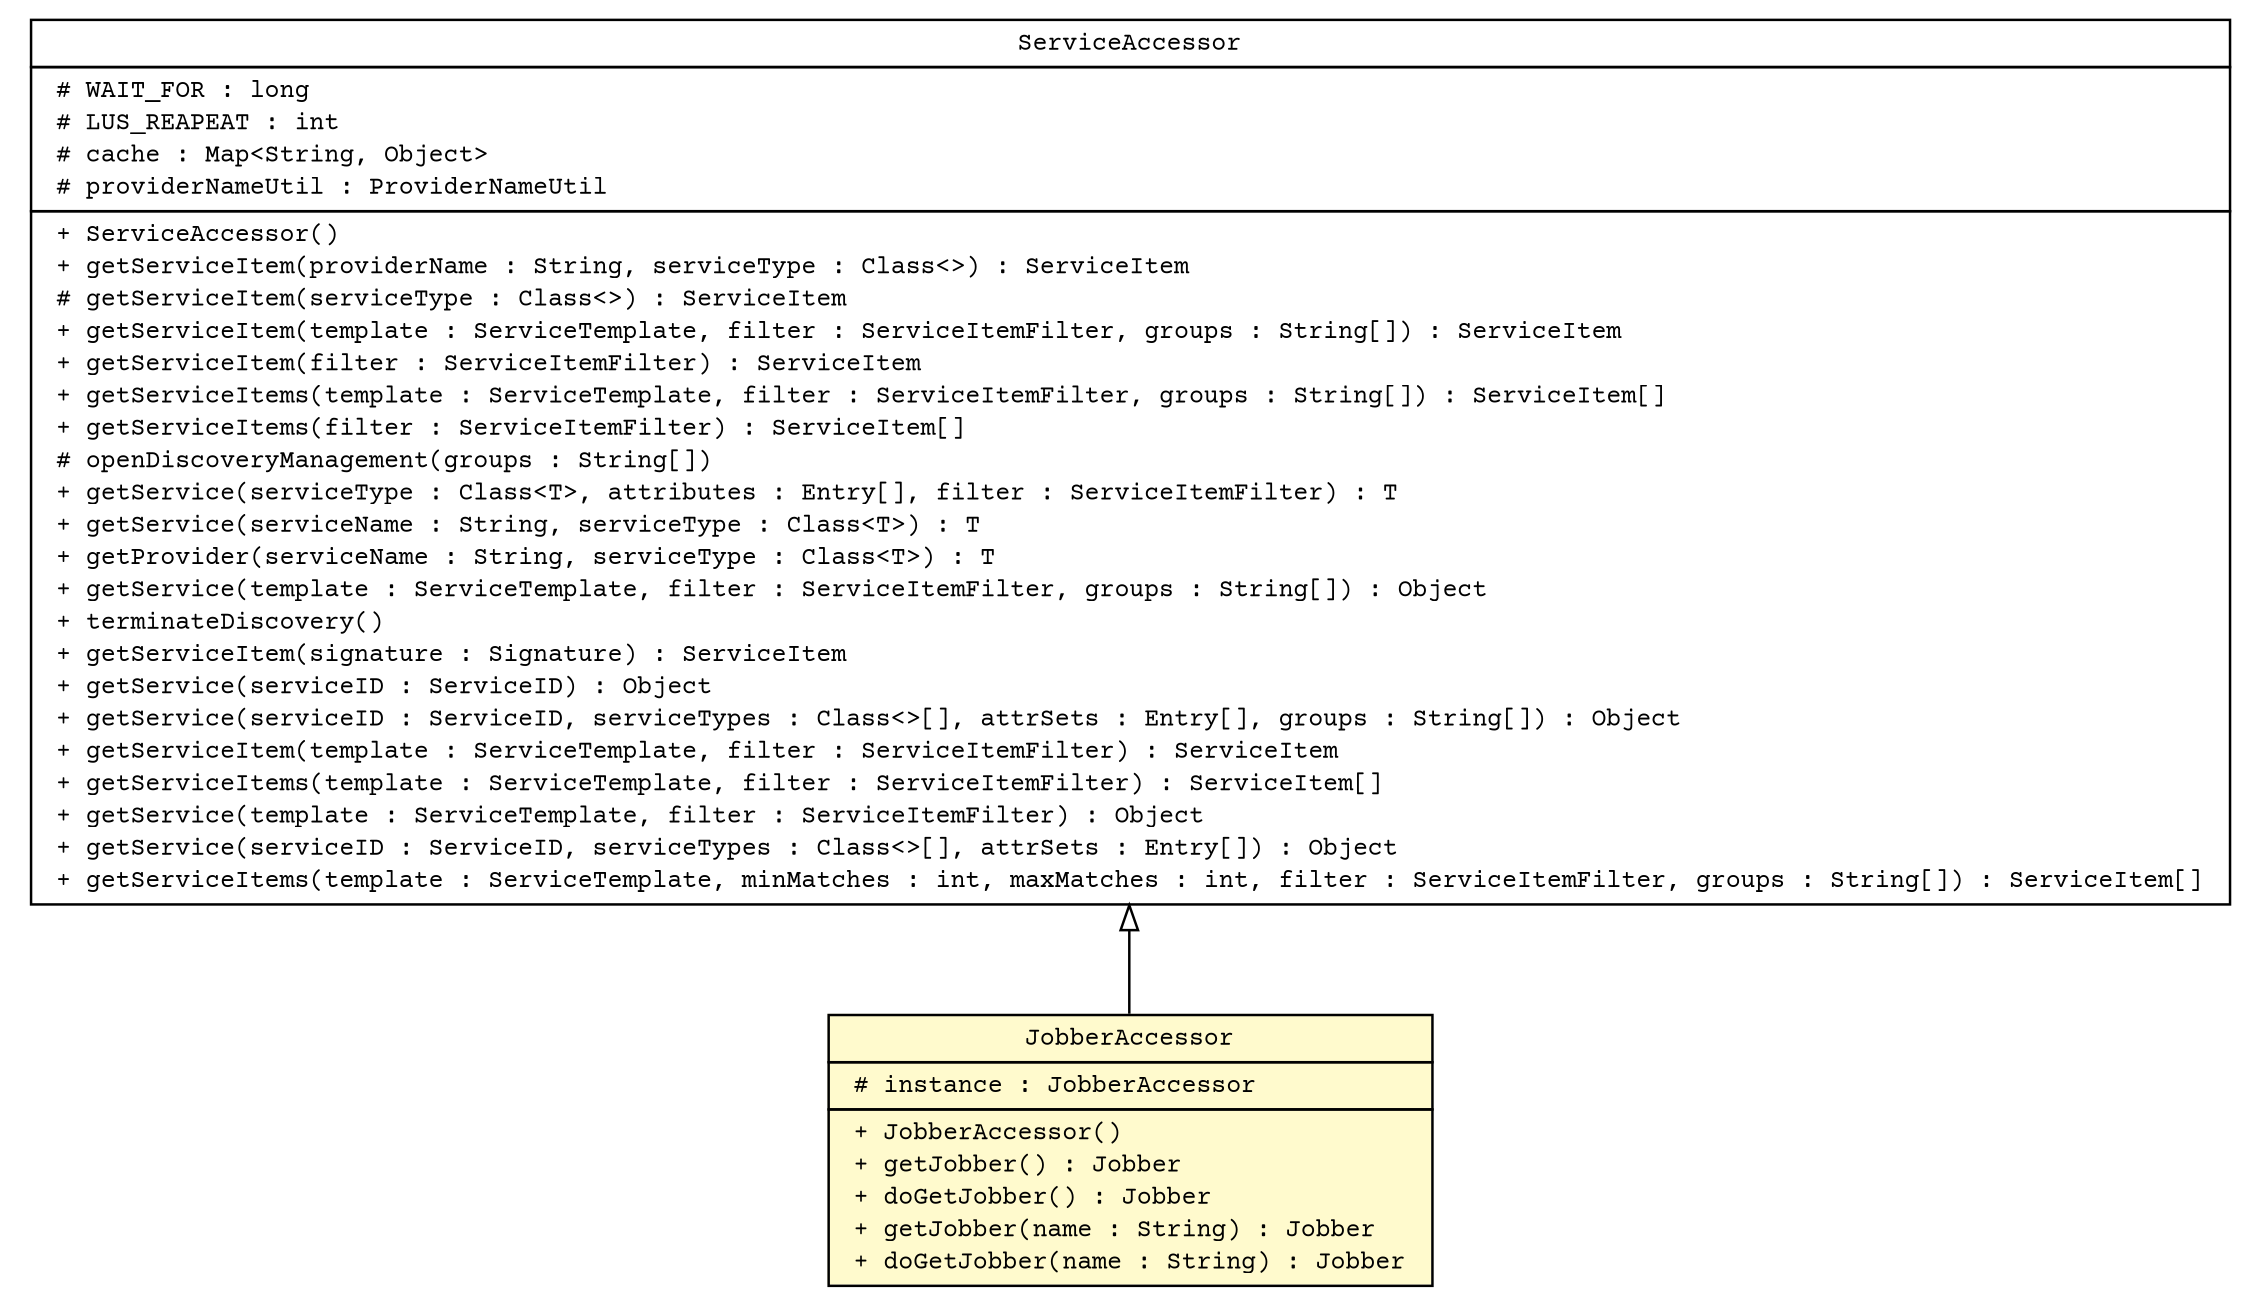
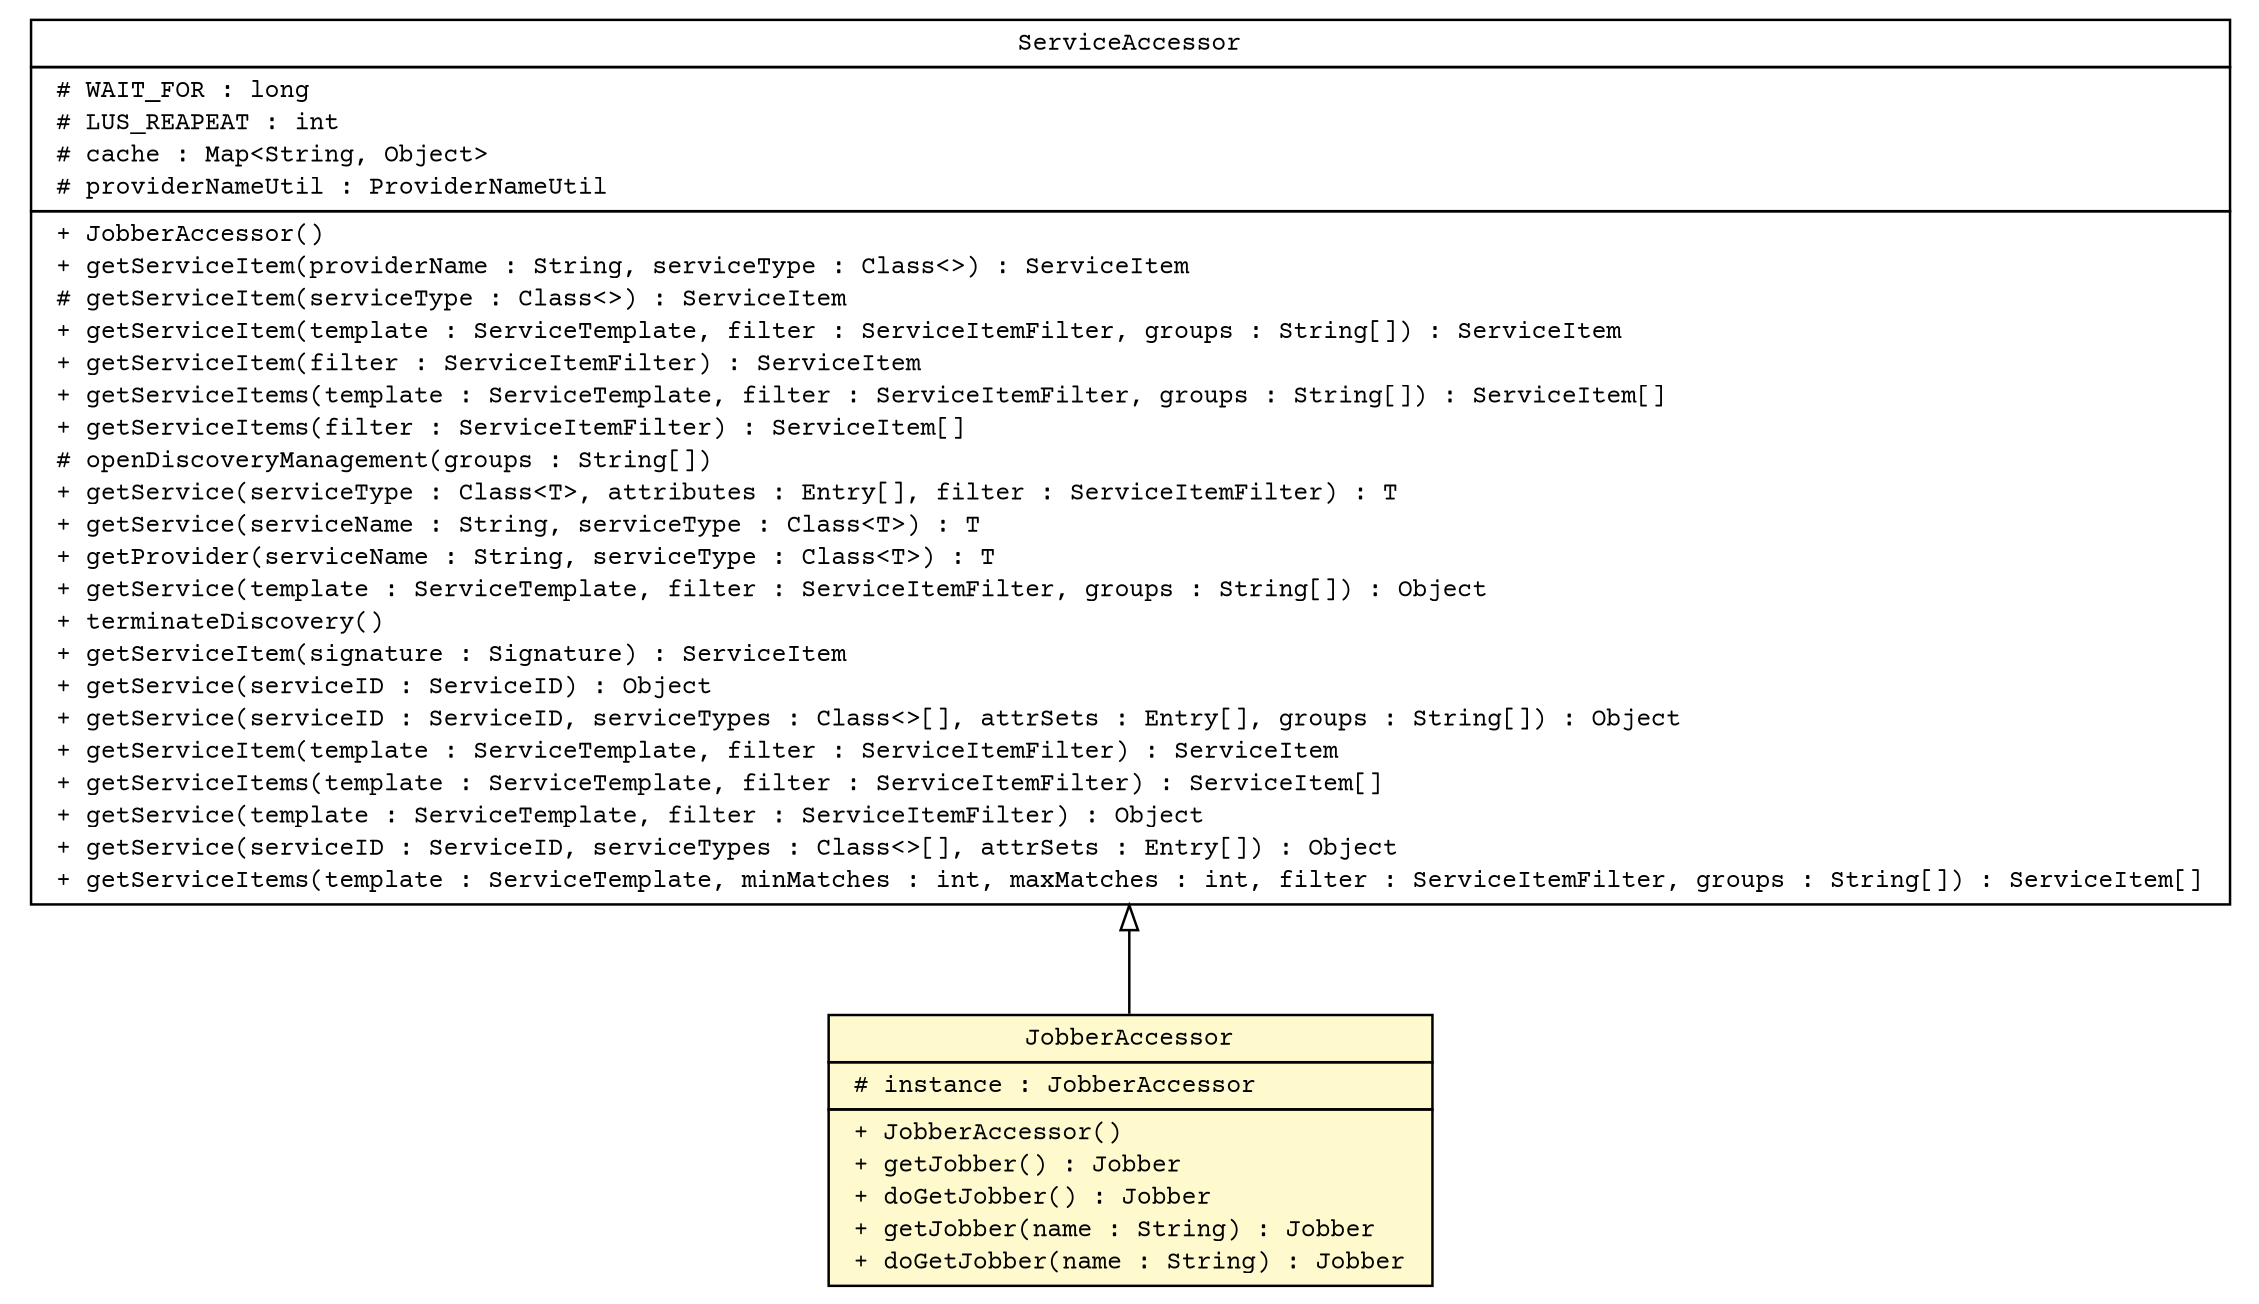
  digraph {
    nodesep=0.25
    ranksep=0.5
    fontname="Courier Prime"
    node [fontcolor=black fontname="Courier Prime" fontsize=10.0 shape=plaintext]
-   n1 [label=<<table title="sorcer.util.ServiceAccessor" border="0" cellborder="1" cellspacing="0" cellpadding="2" port="p" href="../../util/ServiceAccessor.html"> 		<tr><td><table border="0" cellspacing="0" cellpadding="1"> <tr><td align="center" balign="center"> ServiceAccessor </td></tr> 		</table></td></tr> 		<tr><td><table border="0" cellspacing="0" cellpadding="1"> <tr><td align="left" balign="left"> # WAIT_FOR : long </td></tr> <tr><td align="left" balign="left"> # LUS_REAPEAT : int </td></tr> <tr><td align="left" balign="left"> # cache : Map&lt;String, Object&gt; </td></tr> <tr><td align="left" balign="left"> # providerNameUtil : ProviderNameUtil </td></tr> 		</table></td></tr> 		<tr><td><table border="0" cellspacing="0" cellpadding="1"> <tr><td align="left" balign="left"> + ServiceAccessor() </td></tr> <tr><td align="left" balign="left"> + getServiceItem(providerName : String, serviceType : Class&lt;&gt;) : ServiceItem </td></tr> <tr><td align="left" balign="left"> # getServiceItem(serviceType : Class&lt;&gt;) : ServiceItem </td></tr> <tr><td align="left" balign="left"> + getServiceItem(template : ServiceTemplate, filter : ServiceItemFilter, groups : String[]) : ServiceItem </td></tr> <tr><td align="left" balign="left"> + getServiceItem(filter : ServiceItemFilter) : ServiceItem </td></tr> <tr><td align="left" balign="left"> + getServiceItems(template : ServiceTemplate, filter : ServiceItemFilter, groups : String[]) : ServiceItem[] </td></tr> <tr><td align="left" balign="left"> + getServiceItems(filter : ServiceItemFilter) : ServiceItem[] </td></tr> <tr><td align="left" balign="left"> # openDiscoveryManagement(groups : String[]) </td></tr> <tr><td align="left" balign="left"> + getService(serviceType : Class&lt;T&gt;, attributes : Entry[], filter : ServiceItemFilter) : T </td></tr> <tr><td align="left" balign="left"> + getService(serviceName : String, serviceType : Class&lt;T&gt;) : T </td></tr> <tr><td align="left" balign="left"> + getProvider(serviceName : String, serviceType : Class&lt;T&gt;) : T </td></tr> <tr><td align="left" balign="left"> + getService(template : ServiceTemplate, filter : ServiceItemFilter, groups : String[]) : Object </td></tr> <tr><td align="left" balign="left"> + terminateDiscovery() </td></tr> <tr><td align="left" balign="left"> + getServiceItem(signature : Signature) : ServiceItem </td></tr> <tr><td align="left" balign="left"> + getService(serviceID : ServiceID) : Object </td></tr> <tr><td align="left" balign="left"> + getService(serviceID : ServiceID, serviceTypes : Class&lt;&gt;[], attrSets : Entry[], groups : String[]) : Object </td></tr> <tr><td align="left" balign="left"> + getServiceItem(template : ServiceTemplate, filter : ServiceItemFilter) : ServiceItem </td></tr> <tr><td align="left" balign="left"> + getServiceItems(template : ServiceTemplate, filter : ServiceItemFilter) : ServiceItem[] </td></tr> <tr><td align="left" balign="left"> + getService(template : ServiceTemplate, filter : ServiceItemFilter) : Object </td></tr> <tr><td align="left" balign="left"> + getService(serviceID : ServiceID, serviceTypes : Class&lt;&gt;[], attrSets : Entry[]) : Object </td></tr> <tr><td align="left" balign="left"> + getServiceItems(template : ServiceTemplate, minMatches : int, maxMatches : int, filter : ServiceItemFilter, groups : String[]) : ServiceItem[] </td></tr> 		</table></td></tr> 		</table>>]
+   n1 [label=<<table title="sorcer.util.ServiceAccessor" border="0" cellborder="1" cellspacing="0" cellpadding="2" port="p" href="../../util/ServiceAccessor.html"> 		<tr><td><table border="0" cellspacing="0" cellpadding="1"> <tr><td align="center" balign="center"> ServiceAccessor </td></tr> 		</table></td></tr> 		<tr><td><table border="0" cellspacing="0" cellpadding="1"> <tr><td align="left" balign="left"> # WAIT_FOR : long </td></tr> <tr><td align="left" balign="left"> # LUS_REAPEAT : int </td></tr> <tr><td align="left" balign="left"> # cache : Map&lt;String, Object&gt; </td></tr> <tr><td align="left" balign="left"> # providerNameUtil : ProviderNameUtil </td></tr> 		</table></td></tr> 		<tr><td><table border="0" cellspacing="0" cellpadding="1"> <tr><td align="left" balign="left"> + JobberAccessor() </td></tr> <tr><td align="left" balign="left"> + getServiceItem(providerName : String, serviceType : Class&lt;&gt;) : ServiceItem </td></tr> <tr><td align="left" balign="left"> # getServiceItem(serviceType : Class&lt;&gt;) : ServiceItem </td></tr> <tr><td align="left" balign="left"> + getServiceItem(template : ServiceTemplate, filter : ServiceItemFilter, groups : String[]) : ServiceItem </td></tr> <tr><td align="left" balign="left"> + getServiceItem(filter : ServiceItemFilter) : ServiceItem </td></tr> <tr><td align="left" balign="left"> + getServiceItems(template : ServiceTemplate, filter : ServiceItemFilter, groups : String[]) : ServiceItem[] </td></tr> <tr><td align="left" balign="left"> + getServiceItems(filter : ServiceItemFilter) : ServiceItem[] </td></tr> <tr><td align="left" balign="left"> # openDiscoveryManagement(groups : String[]) </td></tr> <tr><td align="left" balign="left"> + getService(serviceType : Class&lt;T&gt;, attributes : Entry[], filter : ServiceItemFilter) : T </td></tr> <tr><td align="left" balign="left"> + getService(serviceName : String, serviceType : Class&lt;T&gt;) : T </td></tr> <tr><td align="left" balign="left"> + getProvider(serviceName : String, serviceType : Class&lt;T&gt;) : T </td></tr> <tr><td align="left" balign="left"> + getService(template : ServiceTemplate, filter : ServiceItemFilter, groups : String[]) : Object </td></tr> <tr><td align="left" balign="left"> + terminateDiscovery() </td></tr> <tr><td align="left" balign="left"> + getServiceItem(signature : Signature) : ServiceItem </td></tr> <tr><td align="left" balign="left"> + getService(serviceID : ServiceID) : Object </td></tr> <tr><td align="left" balign="left"> + getService(serviceID : ServiceID, serviceTypes : Class&lt;&gt;[], attrSets : Entry[], groups : String[]) : Object </td></tr> <tr><td align="left" balign="left"> + getServiceItem(template : ServiceTemplate, filter : ServiceItemFilter) : ServiceItem </td></tr> <tr><td align="left" balign="left"> + getServiceItems(template : ServiceTemplate, filter : ServiceItemFilter) : ServiceItem[] </td></tr> <tr><td align="left" balign="left"> + getService(template : ServiceTemplate, filter : ServiceItemFilter) : Object </td></tr> <tr><td align="left" balign="left"> + getService(serviceID : ServiceID, serviceTypes : Class&lt;&gt;[], attrSets : Entry[]) : Object </td></tr> <tr><td align="left" balign="left"> + getServiceItems(template : ServiceTemplate, minMatches : int, maxMatches : int, filter : ServiceItemFilter, groups : String[]) : ServiceItem[] </td></tr> 		</table></td></tr> 		</table>>]
    n2 [label=<<table title="sorcer.service.jobber.JobberAccessor" border="0" cellborder="1" cellspacing="0" cellpadding="2" port="p" bgcolor="lemonChiffon" href="./JobberAccessor.html"> 		<tr><td><table border="0" cellspacing="0" cellpadding="1"> <tr><td align="center" balign="center"> JobberAccessor </td></tr> 		</table></td></tr> 		<tr><td><table border="0" cellspacing="0" cellpadding="1"> <tr><td align="left" balign="left"> # instance : JobberAccessor </td></tr> 		</table></td></tr> 		<tr><td><table border="0" cellspacing="0" cellpadding="1"> <tr><td align="left" balign="left"> + JobberAccessor() </td></tr> <tr><td align="left" balign="left"> + getJobber() : Jobber </td></tr> <tr><td align="left" balign="left"> + doGetJobber() : Jobber </td></tr> <tr><td align="left" balign="left"> + getJobber(name : String) : Jobber </td></tr> <tr><td align="left" balign="left"> + doGetJobber(name : String) : Jobber </td></tr> 		</table></td></tr> 		</table>>]
    n1 -> n2 [arrowtail=empty dir=back fontname="Courier Prime" fontsize=10 headport=p labelfontname=Helvetica labelfontsize=10 tailport=p]
  }
